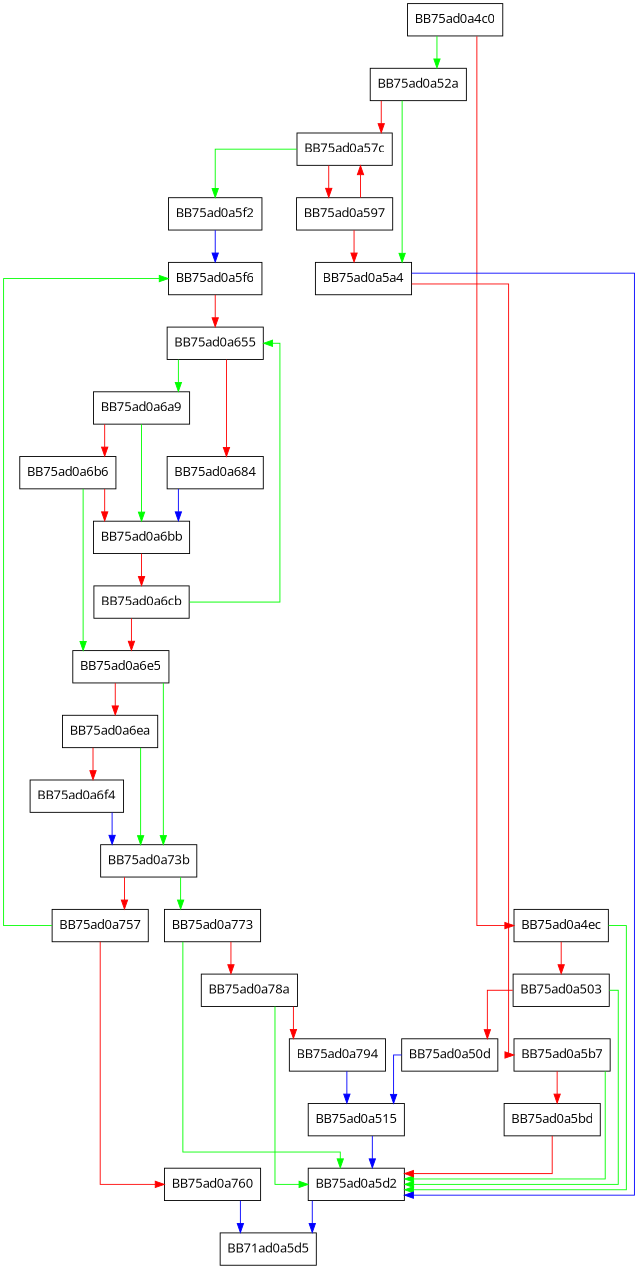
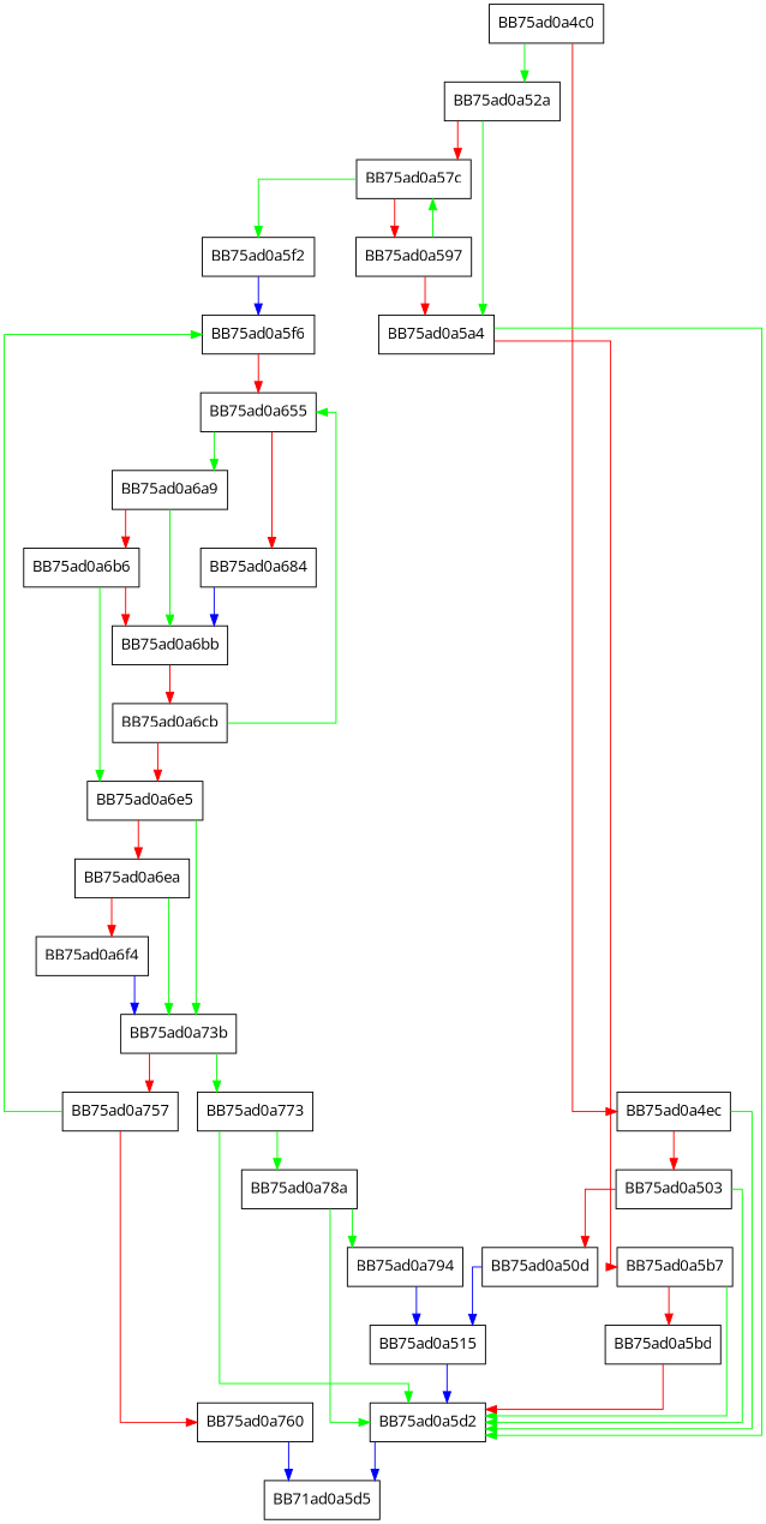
  digraph {
    fontname="Open Sans"
    splines=ortho
    node [fontname="Open Sans" shape=box]
    edge [color=red fontname="Open Sans"]
    BB75ad0a4c0
    BB75ad0a52a
    BB75ad0a4ec
    BB75ad0a5a4
    BB75ad0a57c
    BB75ad0a5d2
    BB75ad0a503
    BB75ad0a5b7
    BB75ad0a5f2
    n10 [label=BB75ad0a597]
    n11 [label=BB71ad0a5d5]
    BB75ad0a50d
    BB75ad0a515
    BB75ad0a5bd
    BB75ad0a5f6
    BB75ad0a655
    BB75ad0a6a9
    BB75ad0a684
    BB75ad0a6bb
    BB75ad0a6b6
    BB75ad0a6cb
    BB75ad0a6e5
    BB75ad0a73b
    BB75ad0a6ea
    BB75ad0a773
    BB75ad0a757
    BB75ad0a6f4
    BB75ad0a78a
    BB75ad0a760
    BB75ad0a794
    BB75ad0a4c0 -> BB75ad0a52a [color=green]
    BB75ad0a4c0 -> BB75ad0a4ec
    BB75ad0a52a -> BB75ad0a5a4 [color=green]
    BB75ad0a52a -> BB75ad0a57c
    BB75ad0a4ec -> BB75ad0a5d2 [color=green]
    BB75ad0a4ec -> BB75ad0a503
-   BB75ad0a5a4 -> BB75ad0a5d2 [color=blue]
+   BB75ad0a5a4 -> BB75ad0a5d2 [color=green]
    BB75ad0a5a4 -> BB75ad0a5b7
    BB75ad0a57c -> BB75ad0a5f2 [color=green]
    BB75ad0a57c -> n10
    BB75ad0a5d2 -> n11 [color=blue]
    BB75ad0a503 -> BB75ad0a5d2 [color=green]
    BB75ad0a503 -> BB75ad0a50d
    BB75ad0a5b7 -> BB75ad0a5d2 [color=green]
    BB75ad0a5b7 -> BB75ad0a5bd
    BB75ad0a5f2 -> BB75ad0a5f6 [color=blue]
    n10 -> BB75ad0a5a4
-   n10 -> BB75ad0a57c
+   n10 -> BB75ad0a57c [color=green]
    BB75ad0a50d -> BB75ad0a515 [color=blue]
    BB75ad0a515 -> BB75ad0a5d2 [color=blue]
    BB75ad0a5bd -> BB75ad0a5d2
    BB75ad0a5f6 -> BB75ad0a655
    BB75ad0a655 -> BB75ad0a6a9 [color=green]
    BB75ad0a655 -> BB75ad0a684
    BB75ad0a6a9 -> BB75ad0a6bb [color=green]
    BB75ad0a6a9 -> BB75ad0a6b6
    BB75ad0a684 -> BB75ad0a6bb [color=blue]
    BB75ad0a6bb -> BB75ad0a6cb
    BB75ad0a6b6 -> BB75ad0a6bb
    BB75ad0a6b6 -> BB75ad0a6e5 [color=green]
    BB75ad0a6cb -> BB75ad0a655 [color=green]
    BB75ad0a6cb -> BB75ad0a6e5
    BB75ad0a6e5 -> BB75ad0a73b [color=green]
    BB75ad0a6e5 -> BB75ad0a6ea
    BB75ad0a73b -> BB75ad0a773 [color=green]
    BB75ad0a73b -> BB75ad0a757
    BB75ad0a6ea -> BB75ad0a73b [color=green]
    BB75ad0a6ea -> BB75ad0a6f4
    BB75ad0a773 -> BB75ad0a5d2 [color=green]
-   BB75ad0a773 -> BB75ad0a78a
+   BB75ad0a773 -> BB75ad0a78a [color=green]
    BB75ad0a757 -> BB75ad0a5f6 [color=green]
    BB75ad0a757 -> BB75ad0a760
    BB75ad0a6f4 -> BB75ad0a73b [color=blue]
    BB75ad0a78a -> BB75ad0a5d2 [color=green]
-   BB75ad0a78a -> BB75ad0a794
+   BB75ad0a78a -> BB75ad0a794 [color=green]
    BB75ad0a760 -> n11 [color=blue]
    BB75ad0a794 -> BB75ad0a515 [color=blue]
  }
